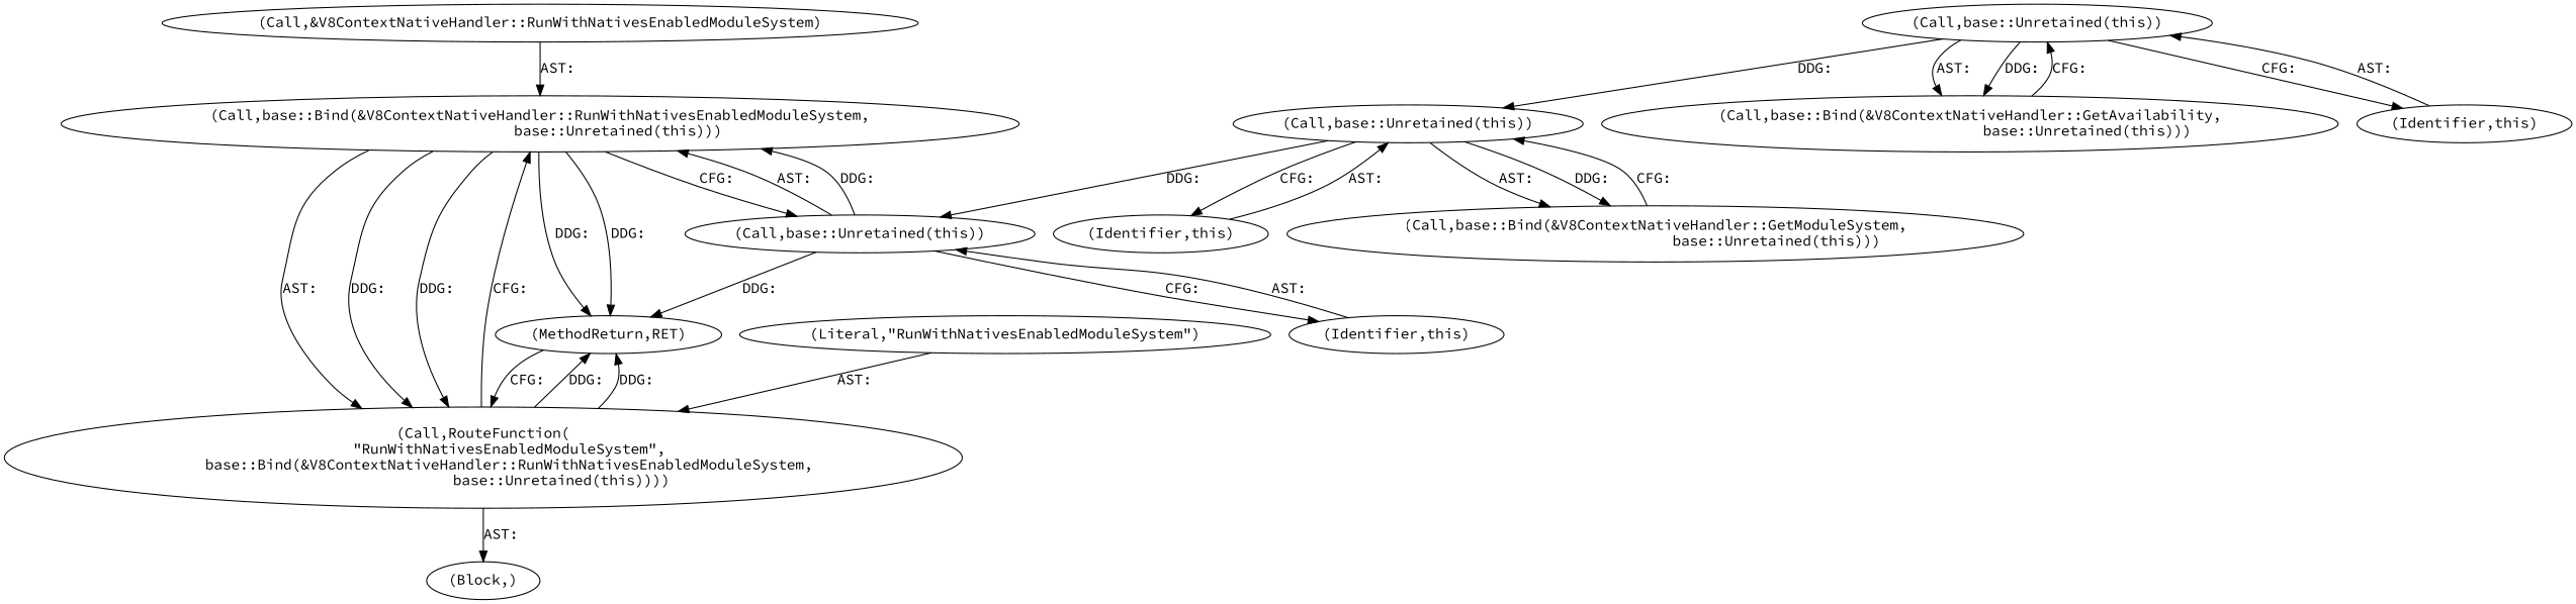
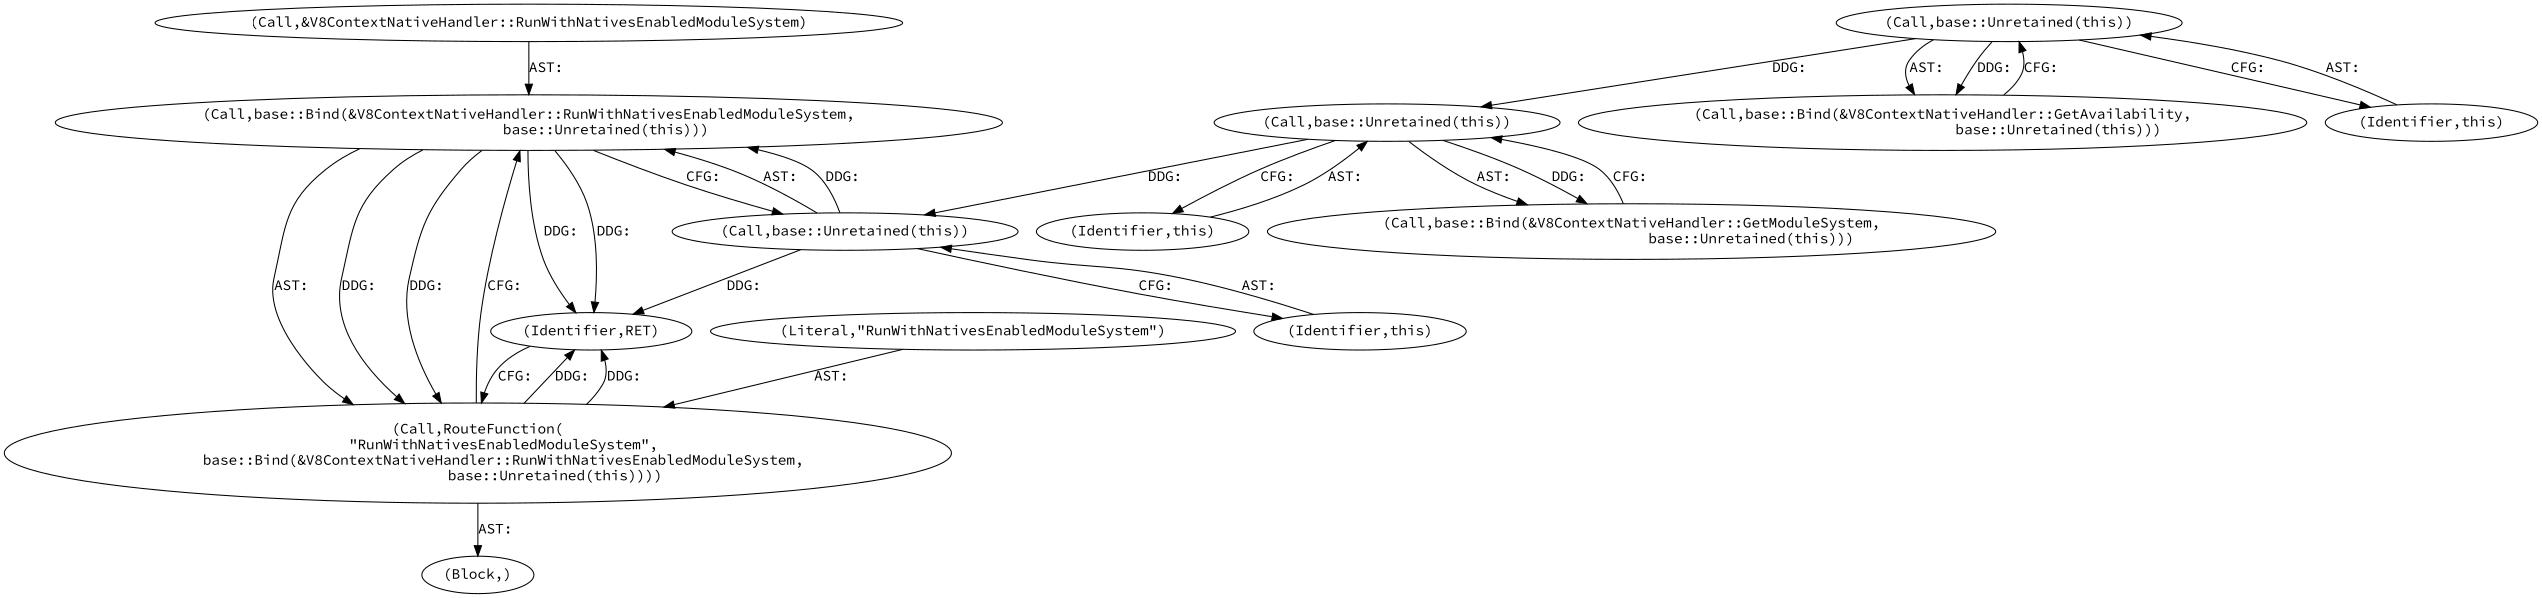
  digraph {
    fontname="Source Code Pro"
    node [fontname="Source Code Pro"]
    edge [fontname="Source Code Pro"]
    n1 [label="(Call,base::Bind(&V8ContextNativeHandler::RunWithNativesEnabledModuleSystem,\n                  base::Unretained(this)))"]
    n2 [label="(Call,base::Unretained(this))"]
    n3 [label="(Call,RouteFunction(\n      \"RunWithNativesEnabledModuleSystem\",\n      base::Bind(&V8ContextNativeHandler::RunWithNativesEnabledModuleSystem,\n                  base::Unretained(this))))"]
-   n4 [label="(MethodReturn,RET)"]
+   n4 [label="(Identifier,RET)"]
    n5 [label="(Identifier,this)"]
    n6 [label="(Call,base::Unretained(this))"]
    n7 [label="(Identifier,this)"]
    n8 [label="(Call,base::Bind(&V8ContextNativeHandler::GetModuleSystem,\n                            base::Unretained(this)))"]
    n9 [label="(Call,base::Unretained(this))"]
    n10 [label="(Call,base::Bind(&V8ContextNativeHandler::GetAvailability,\n                           base::Unretained(this)))"]
    n11 [label="(Identifier,this)"]
    n12 [label="(Block,)"]
    n13 [label="(Literal,\"RunWithNativesEnabledModuleSystem\")"]
    n14 [label="(Call,&V8ContextNativeHandler::RunWithNativesEnabledModuleSystem)"]
    n1 -> n2 [label="CFG: "]
    n1 -> n3 [label="AST: "]
    n1 -> n3 [label="DDG: "]
    n1 -> n3 [label="DDG: "]
    n1 -> n4 [label="DDG: "]
    n1 -> n4 [label="DDG: "]
    n2 -> n1 [label="AST: "]
    n2 -> n1 [label="DDG: "]
    n2 -> n4 [label="DDG: "]
    n2 -> n5 [label="CFG: "]
    n3 -> n1 [label="CFG: "]
    n3 -> n4 [label="DDG: "]
    n3 -> n4 [label="DDG: "]
    n3 -> n12 [label="AST: "]
    n4 -> n3 [label="CFG: "]
    n5 -> n2 [label="AST: "]
    n6 -> n2 [label="DDG: "]
    n6 -> n7 [label="CFG: "]
    n6 -> n8 [label="AST: "]
    n6 -> n8 [label="DDG: "]
    n7 -> n6 [label="AST: "]
    n8 -> n6 [label="CFG: "]
    n9 -> n6 [label="DDG: "]
    n9 -> n10 [label="AST: "]
    n9 -> n10 [label="DDG: "]
    n9 -> n11 [label="CFG: "]
    n10 -> n9 [label="CFG: "]
    n11 -> n9 [label="AST: "]
    n13 -> n3 [label="AST: "]
    n14 -> n1 [label="AST: "]
  }
